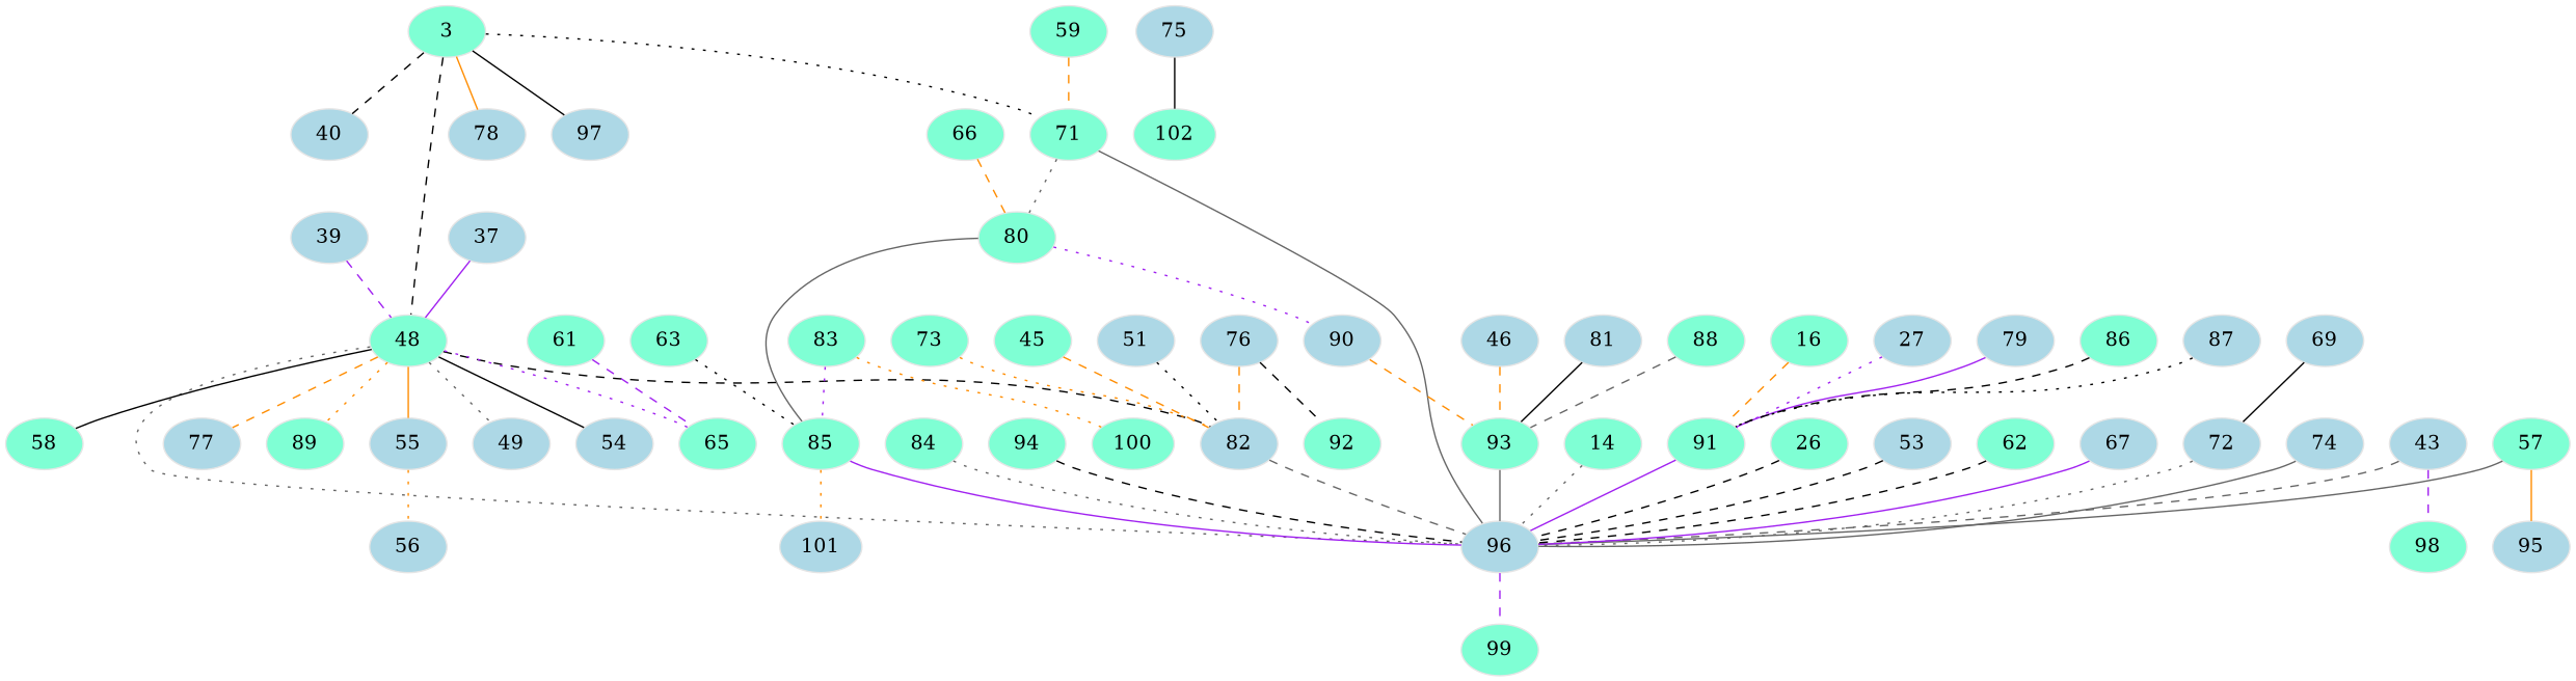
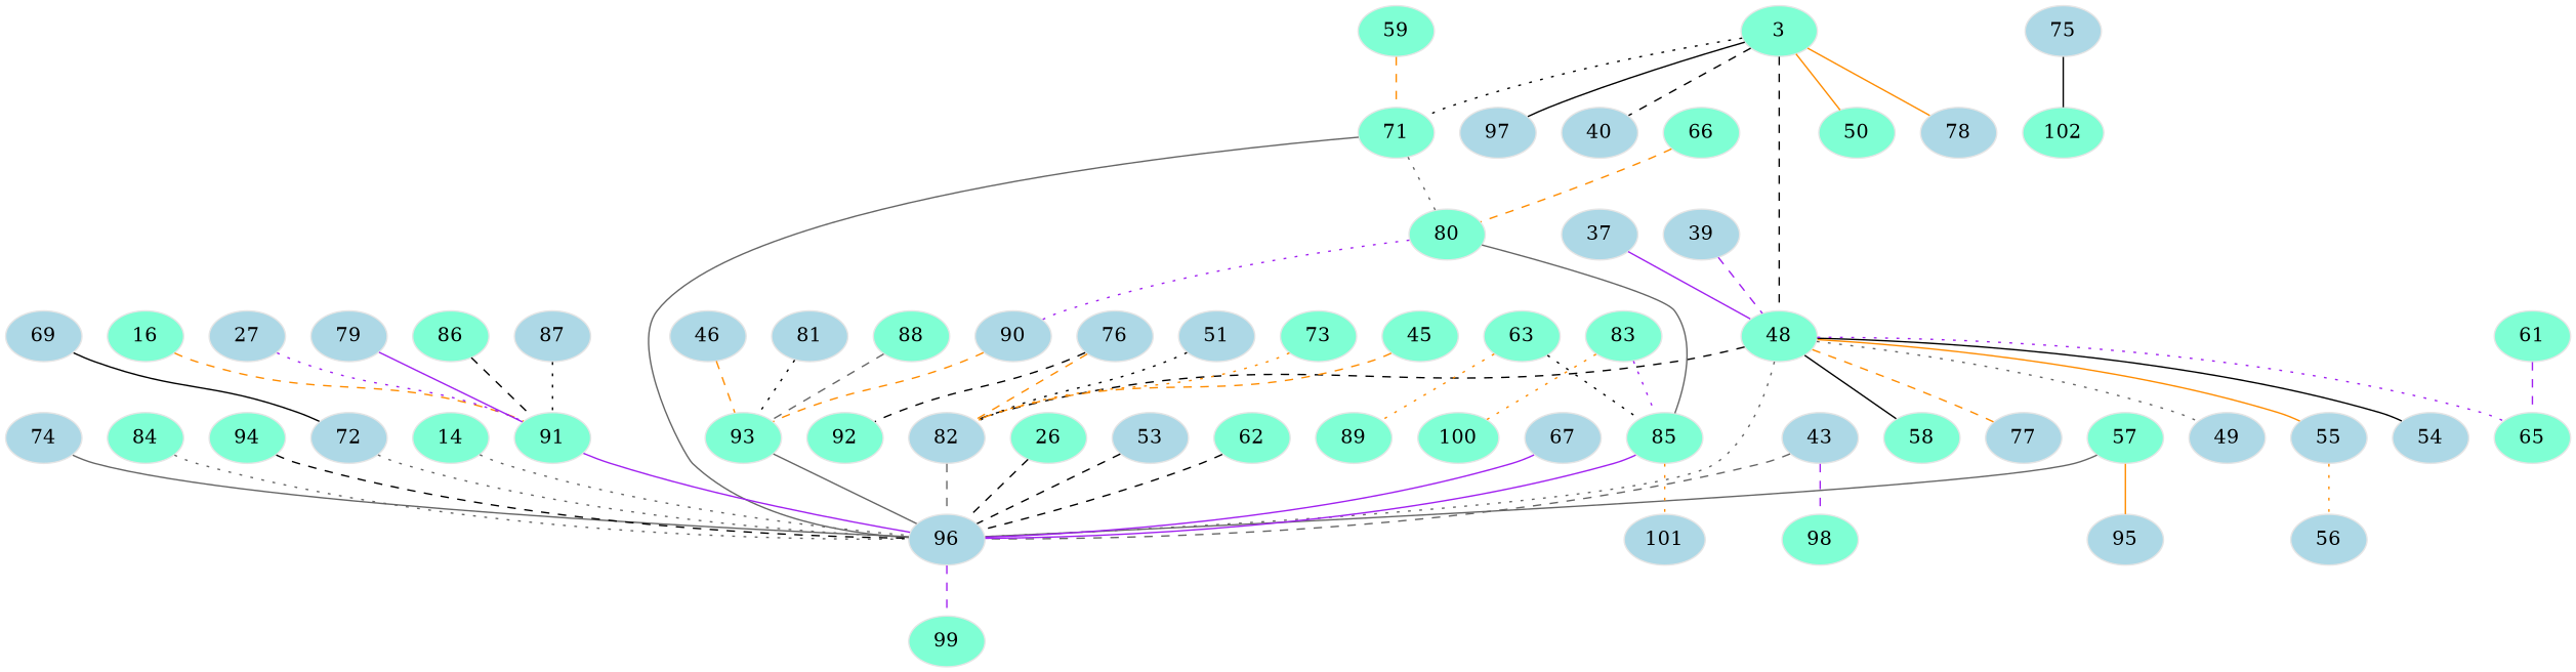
  graph {
    node [color=gray90 fillcolor=aquamarine style=filled]
    edge [color=black style=dashed]
    3 [super="+2"]
    40 [fillcolor=lightblue]
    48 [super="+1+29"]
+   50 [super="+23+38"]
    71 [super="+31+44"]
    78 [fillcolor=lightblue]
    97 [fillcolor=lightblue]
    96 [fillcolor=lightblue super="+20+41+4"]
    82 [fillcolor=lightblue super="+17+19+30+52"]
    49 [fillcolor=lightblue]
    54 [fillcolor=lightblue super="+10"]
    55 [fillcolor=lightblue]
    58
    65 [super="+25+28+34"]
    77 [fillcolor=lightblue]
    89
    80 [super="+33"]
    99
    14
    91 [super="+32+21"]
    16
    26
    27 [fillcolor=lightblue]
    37 [fillcolor=lightblue]
    39 [fillcolor=lightblue]
    43 [fillcolor=lightblue super="+24"]
    98
    75 [fillcolor=lightblue super="+70"]
    102
    45
    93 [super="+18+9"]
    46 [fillcolor=lightblue]
    56 [fillcolor=lightblue]
    51 [fillcolor=lightblue]
    53 [fillcolor=lightblue]
    57
    95 [fillcolor=lightblue]
    59
    61
    62
    85 [super="+42"]
    101 [fillcolor=lightblue]
    63
    90 [fillcolor=lightblue]
    66
    67 [fillcolor=lightblue super="+7"]
    72 [fillcolor=lightblue super="+68"]
    69 [fillcolor=lightblue]
    73
    74 [fillcolor=lightblue super="+47"]
    76 [fillcolor=lightblue super="+35"]
    92
    79 [fillcolor=lightblue]
    81 [fillcolor=lightblue]
    83
    100
    84 [super="+64"]
    86
    87 [fillcolor=lightblue]
    88 [super="+36"]
    94
    3 -- 40
    3 -- 48 [weight=2]
+   3 -- 50 [color=darkorange style=solid]
    3 -- 71 [style=dotted]
    3 -- 78 [color=darkorange style=solid]
    3 -- 97 [style=solid]
    48 -- 96 [color=gray40 style=dotted weight=4]
    48 -- 82 [weight=3]
    48 -- 49 [color=gray40 style=dotted]
    48 -- 54 [style=solid]
    48 -- 55 [color=darkorange style=solid]
    48 -- 58 [style=solid]
    48 -- 65 [color=purple style=dotted]
    48 -- 77 [color=darkorange]
-   48 -- 89 [color=darkorange style=dotted]
+   63 -- 89 [color=darkorange style=dotted]
    71 -- 96 [color=gray40 style=solid]
    71 -- 80 [color=gray40 style=dotted]
    96 -- 99 [color=purple]
    82 -- 96 [color=gray40 weight=2]
    55 -- 56 [color=darkorange style=dotted]
    80 -- 85 [color=gray40 style=solid]
    80 -- 90 [color=purple style=dotted]
    14 -- 96 [color=gray40 style=dotted]
    91 -- 96 [color=purple style=solid weight=2]
    16 -- 91 [color=darkorange]
    26 -- 96
    27 -- 91 [color=purple style=dotted]
    37 -- 48 [color=purple style=solid]
    39 -- 48 [color=purple]
    43 -- 96 [color=gray40 weight=2]
    43 -- 98 [color=purple]
    75 -- 102 [style=solid]
    45 -- 82 [color=darkorange]
    93 -- 96 [color=gray40 style=solid weight=5]
    46 -- 93 [color=darkorange]
    51 -- 82 [style=dotted]
    53 -- 96
    57 -- 96 [color=gray40 style=solid]
    57 -- 95 [color=darkorange style=solid]
    59 -- 71 [color=darkorange]
    61 -- 65 [color=purple]
    62 -- 96
    85 -- 96 [color=purple style=solid weight=4]
    85 -- 101 [color=darkorange style=dotted]
    63 -- 85 [style=dotted]
    90 -- 93 [color=darkorange]
    66 -- 80 [color=darkorange]
    67 -- 96 [color=purple style=solid]
    72 -- 96 [color=gray40 style=dotted]
    69 -- 72 [style=solid]
    73 -- 82 [color=darkorange style=dotted]
    74 -- 96 [color=gray40 style=solid]
    76 -- 82 [color=darkorange]
    76 -- 92
    79 -- 91 [color=purple style=solid]
-   81 -- 93 [style=solid]
+   81 -- 93 [style=dotted]
    83 -- 85 [color=purple style=dotted]
    83 -- 100 [color=darkorange style=dotted]
    84 -- 96 [color=gray40 style=dotted weight=2]
    86 -- 91
    87 -- 91 [style=dotted]
    88 -- 93 [color=gray40]
    94 -- 96
  }
